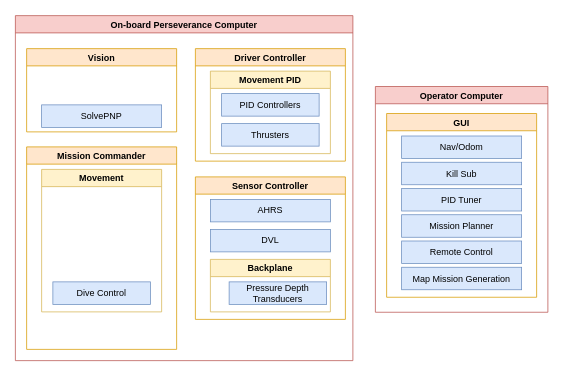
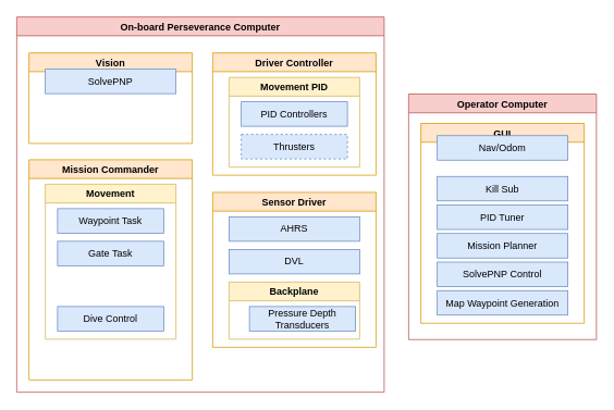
  <mxCell id="0" />
  <mxCell id="1" parent="0" />
  <mxCell id="2" value="On-board Perseverance Computer" style="swimlane;fillColor=#f8cecc;strokeColor=#b85450;" vertex="1" parent="1"><mxGeometry x="20" y="20" width="450" height="460" as="geometry" /></mxCell>
- <mxCell id="3" value="Sensor Controller" style="swimlane;fillColor=#ffe6cc;strokeColor=#d79b00;" vertex="1" parent="2"><mxGeometry x="240" y="215" width="200" height="190" as="geometry" /></mxCell>
+ <mxCell id="3" value="Sensor Driver" style="swimlane;fillColor=#ffe6cc;strokeColor=#d79b00;" vertex="1" parent="2"><mxGeometry x="240" y="215" width="200" height="190" as="geometry" /></mxCell>
  <mxCell id="4" value="AHRS" style="rounded=0;whiteSpace=wrap;html=1;fillColor=#dae8fc;strokeColor=#6c8ebf;" vertex="1" parent="3"><mxGeometry x="20" y="30" width="160" height="30" as="geometry" /></mxCell>
  <mxCell id="5" value="DVL" style="rounded=0;whiteSpace=wrap;html=1;fillColor=#dae8fc;strokeColor=#6c8ebf;" vertex="1" parent="3"><mxGeometry x="20" y="70" width="160" height="30" as="geometry" /></mxCell>
  <mxCell id="6" value="Backplane" style="swimlane;fillColor=#fff2cc;strokeColor=#d6b656;" vertex="1" parent="3"><mxGeometry x="20" y="110" width="160" height="70" as="geometry"><mxRectangle x="20" y="110" width="100" height="23" as="alternateBounds" /></mxGeometry></mxCell>
  <mxCell id="7" value="Pressure Depth Transducers" style="rounded=0;whiteSpace=wrap;html=1;fillColor=#dae8fc;strokeColor=#6c8ebf;" vertex="1" parent="6"><mxGeometry x="25" y="30" width="130" height="30" as="geometry" /></mxCell>
  <mxCell id="8" value="Mission Commander" style="swimlane;fillColor=#ffe6cc;strokeColor=#d79b00;" vertex="1" parent="2"><mxGeometry x="15" y="175" width="200" height="270" as="geometry" /></mxCell>
  <mxCell id="9" value="Movement" style="swimlane;fillColor=#fff2cc;strokeColor=#d6b656;" vertex="1" parent="8"><mxGeometry x="20" y="30" width="160" height="190" as="geometry" /></mxCell>
+ <mxCell id="10" value="Waypoint Task" style="rounded=0;whiteSpace=wrap;html=1;fillColor=#dae8fc;strokeColor=#6c8ebf;" vertex="1" parent="9"><mxGeometry x="15" y="30" width="130" height="30" as="geometry" /></mxCell>
+ <mxCell id="11" value="Gate Task" style="rounded=0;whiteSpace=wrap;html=1;fillColor=#dae8fc;strokeColor=#6c8ebf;" vertex="1" parent="9"><mxGeometry x="15" y="70" width="130" height="30" as="geometry" /></mxCell>
  <mxCell id="12" value="Dive Control" style="rounded=0;whiteSpace=wrap;html=1;fillColor=#dae8fc;strokeColor=#6c8ebf;" vertex="1" parent="9"><mxGeometry x="15" y="150" width="130" height="30" as="geometry" /></mxCell>
  <mxCell id="13" value="Vision" style="swimlane;fillColor=#ffe6cc;strokeColor=#d79b00;" vertex="1" parent="2"><mxGeometry x="15" y="44" width="200" height="111" as="geometry" /></mxCell>
- <mxCell id="14" value="SolvePNP" style="rounded=0;whiteSpace=wrap;html=1;fillColor=#dae8fc;strokeColor=#6c8ebf;" vertex="1" parent="13"><mxGeometry x="20" y="75" width="160" height="30" as="geometry" /></mxCell>
+ <mxCell id="14" value="SolvePNP" style="rounded=0;whiteSpace=wrap;html=1;fillColor=#dae8fc;strokeColor=#6c8ebf;" vertex="1" parent="13"><mxGeometry x="20" y="20" width="160" height="30" as="geometry" /></mxCell>
  <mxCell id="15" value="Driver Controller" style="swimlane;fillColor=#ffe6cc;strokeColor=#d79b00;" vertex="1" parent="2"><mxGeometry x="240" y="44" width="200" height="150" as="geometry" /></mxCell>
  <mxCell id="16" value="Movement PID" style="swimlane;fillColor=#fff2cc;strokeColor=#d6b656;" vertex="1" parent="15"><mxGeometry x="20" y="30" width="160" height="110" as="geometry" /></mxCell>
  <mxCell id="17" value="PID Controllers" style="rounded=0;whiteSpace=wrap;html=1;fillColor=#dae8fc;strokeColor=#6c8ebf;" vertex="1" parent="16"><mxGeometry x="15" y="30" width="130" height="30" as="geometry" /></mxCell>
- <mxCell id="18" value="Thrusters" style="rounded=0;whiteSpace=wrap;html=1;fillColor=#dae8fc;strokeColor=#6c8ebf;" vertex="1" parent="16"><mxGeometry x="15" y="70" width="130" height="30" as="geometry" /></mxCell>
+ <mxCell id="18" value="Thrusters" style="rounded=0;whiteSpace=wrap;html=1;fillColor=#dae8fc;strokeColor=#6c8ebf;dashed=1;" vertex="1" parent="16"><mxGeometry x="15" y="70" width="130" height="30" as="geometry" /></mxCell>
  <mxCell id="19" value="Operator Computer" style="swimlane;fillColor=#f8cecc;strokeColor=#b85450;" vertex="1" parent="1"><mxGeometry x="500" y="114.5" width="230" height="301" as="geometry" /></mxCell>
  <mxCell id="20" value="GUI" style="swimlane;fillColor=#ffe6cc;strokeColor=#d79b00;" vertex="1" parent="19"><mxGeometry x="15" y="36" width="200" height="245" as="geometry" /></mxCell>
- <mxCell id="21" value="Nav/Odom" style="rounded=0;whiteSpace=wrap;html=1;fillColor=#dae8fc;strokeColor=#6c8ebf;" vertex="1" parent="20"><mxGeometry x="20" y="30" width="160" height="30" as="geometry" /></mxCell>
+ <mxCell id="21" value="Nav/Odom" style="rounded=0;whiteSpace=wrap;html=1;fillColor=#dae8fc;strokeColor=#6c8ebf;" vertex="1" parent="20"><mxGeometry x="20" y="15" width="160" height="30" as="geometry" /></mxCell>
  <mxCell id="22" value="Kill Sub" style="rounded=0;whiteSpace=wrap;html=1;fillColor=#dae8fc;strokeColor=#6c8ebf;" vertex="1" parent="20"><mxGeometry x="20" y="65" width="160" height="30" as="geometry" /></mxCell>
  <mxCell id="23" value="PID Tuner" style="rounded=0;whiteSpace=wrap;html=1;fillColor=#dae8fc;strokeColor=#6c8ebf;" vertex="1" parent="20"><mxGeometry x="20" y="100" width="160" height="30" as="geometry" /></mxCell>
  <mxCell id="24" value="Mission Planner " style="rounded=0;whiteSpace=wrap;html=1;fillColor=#dae8fc;strokeColor=#6c8ebf;" vertex="1" parent="20"><mxGeometry x="20" y="135" width="160" height="30" as="geometry" /></mxCell>
- <mxCell id="25" value="Remote Control" style="rounded=0;whiteSpace=wrap;html=1;fillColor=#dae8fc;strokeColor=#6c8ebf;" vertex="1" parent="20"><mxGeometry x="20" y="170" width="160" height="30" as="geometry" /></mxCell>
- <mxCell id="26" value="Map Mission Generation" style="rounded=0;whiteSpace=wrap;html=1;fillColor=#dae8fc;strokeColor=#6c8ebf;" vertex="1" parent="20"><mxGeometry x="20" y="205" width="160" height="30" as="geometry" /></mxCell>
+ <mxCell id="25" value="SolvePNP Control" style="rounded=0;whiteSpace=wrap;html=1;fillColor=#dae8fc;strokeColor=#6c8ebf;" vertex="1" parent="20"><mxGeometry x="20" y="170" width="160" height="30" as="geometry" /></mxCell>
+ <mxCell id="26" value="Map Waypoint Generation" style="rounded=0;whiteSpace=wrap;html=1;fillColor=#dae8fc;strokeColor=#6c8ebf;" vertex="1" parent="20"><mxGeometry x="20" y="205" width="160" height="30" as="geometry" /></mxCell>
